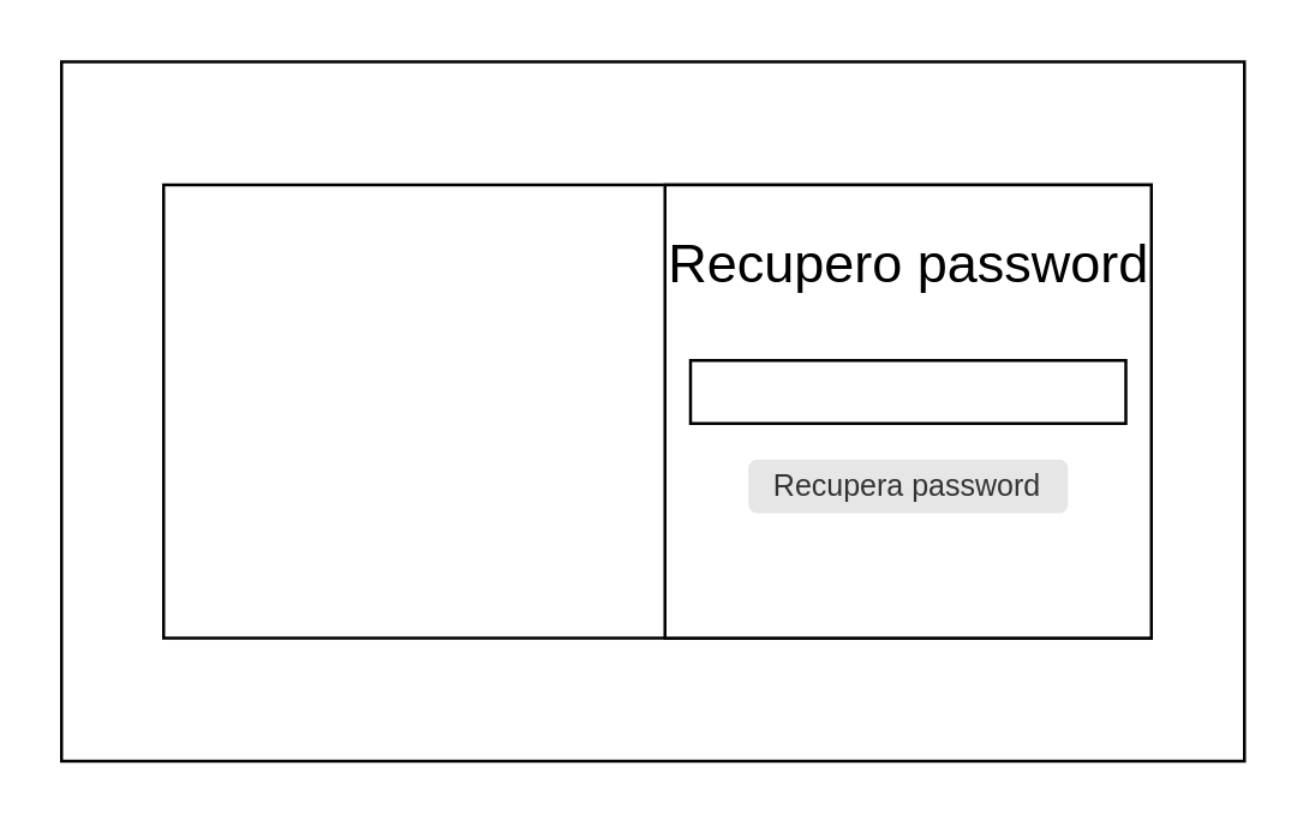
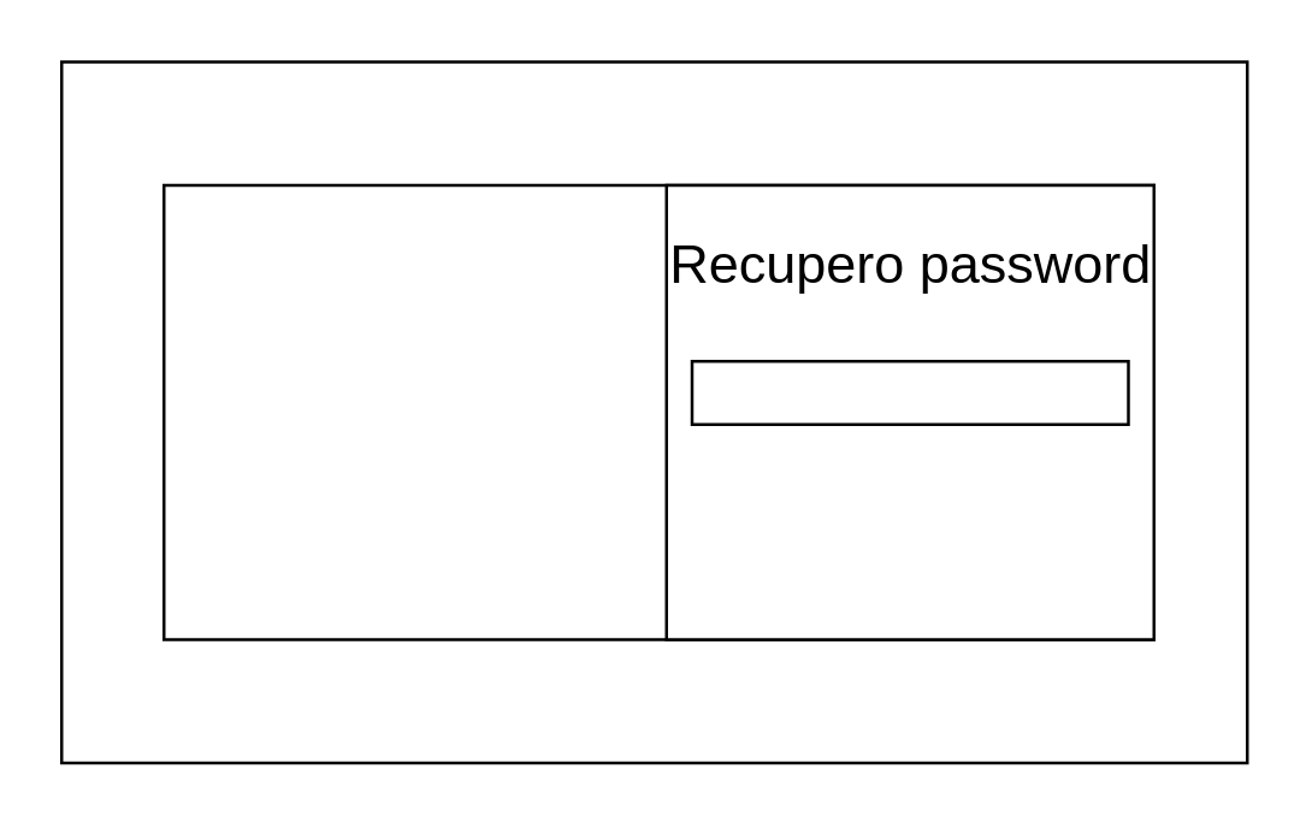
  <mxCell id="0" />
  <mxCell id="1" parent="0" />
  <mxCell id="2" value="" style="rounded=0;whiteSpace=wrap;html=1;" vertex="1" parent="1"><mxGeometry x="20" y="20" width="394" height="233" as="geometry" /></mxCell>
  <mxCell id="3" value="" style="rounded=0;whiteSpace=wrap;html=1;" vertex="1" parent="1"><mxGeometry x="54" y="61" width="329" height="151" as="geometry" /></mxCell>
  <mxCell id="4" value="" style="rounded=0;whiteSpace=wrap;html=1;" vertex="1" parent="1"><mxGeometry x="221" y="61" width="162" height="151" as="geometry" /></mxCell>
  <mxCell id="5" value="Recupero password" style="text;html=1;align=center;verticalAlign=middle;resizable=0;points=[];autosize=1;fontSize=18;" vertex="1" parent="1"><mxGeometry x="217" y="75" width="170" height="26" as="geometry" /></mxCell>
  <mxCell id="6" value="" style="rounded=0;whiteSpace=wrap;html=1;fontSize=18;" vertex="1" parent="1"><mxGeometry x="229.5" y="119.5" width="145" height="21" as="geometry" /></mxCell>
- <mxCell id="7" value="Recupera password" style="rounded=1;html=1;shadow=0;dashed=0;whiteSpace=wrap;fontSize=10;fillColor=#E6E6E6;align=center;strokeColor=#E6E6E6;fontColor=#333333;" vertex="1" parent="1"><mxGeometry x="249.25" y="153" width="105.5" height="16.88" as="geometry" /></mxCell>
  <mxCell id="8" value="" style="shape=image;html=1;verticalAlign=top;verticalLabelPosition=bottom;labelBackgroundColor=#ffffff;imageAspect=0;aspect=fixed;image=https://cdn0.iconfinder.com/data/icons/feather/96/591259-image-128.png;fontSize=18;" vertex="1" parent="1"><mxGeometry x="112" y="107" width="46" height="46" as="geometry" /></mxCell>
